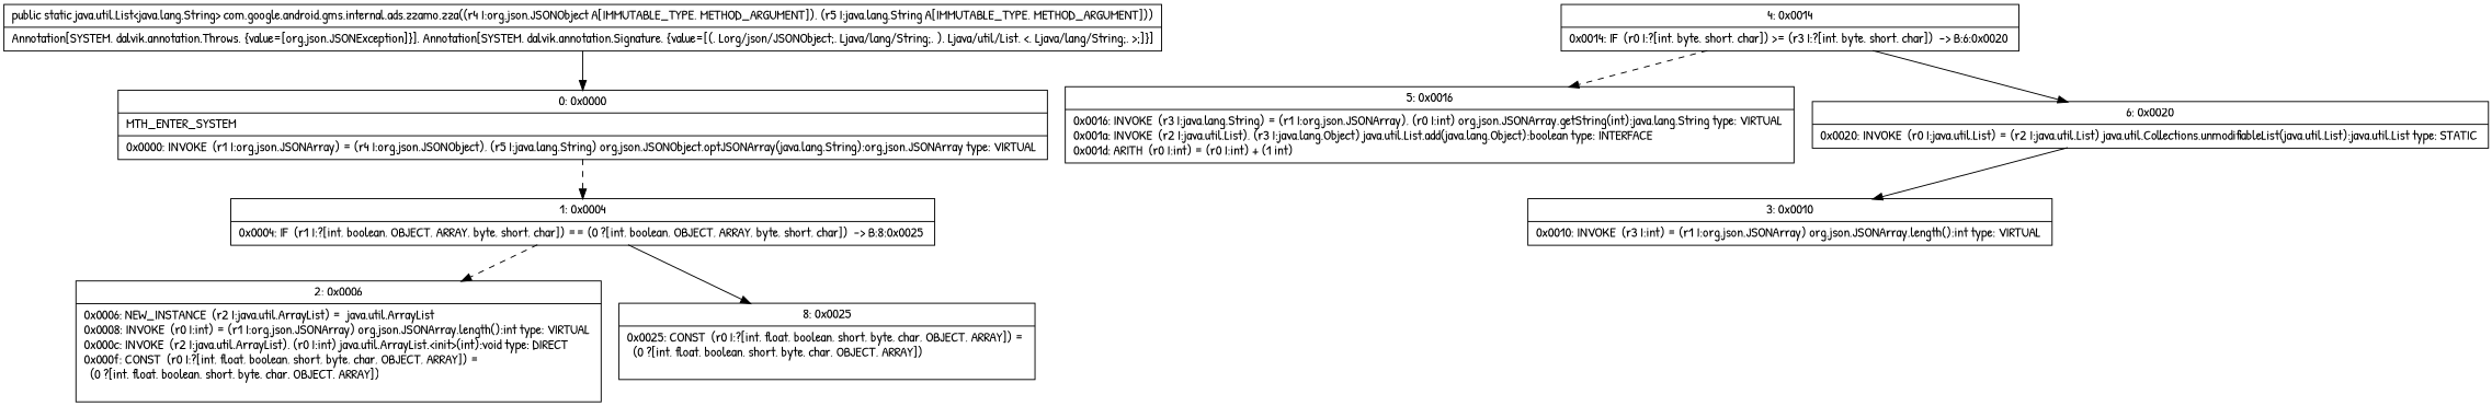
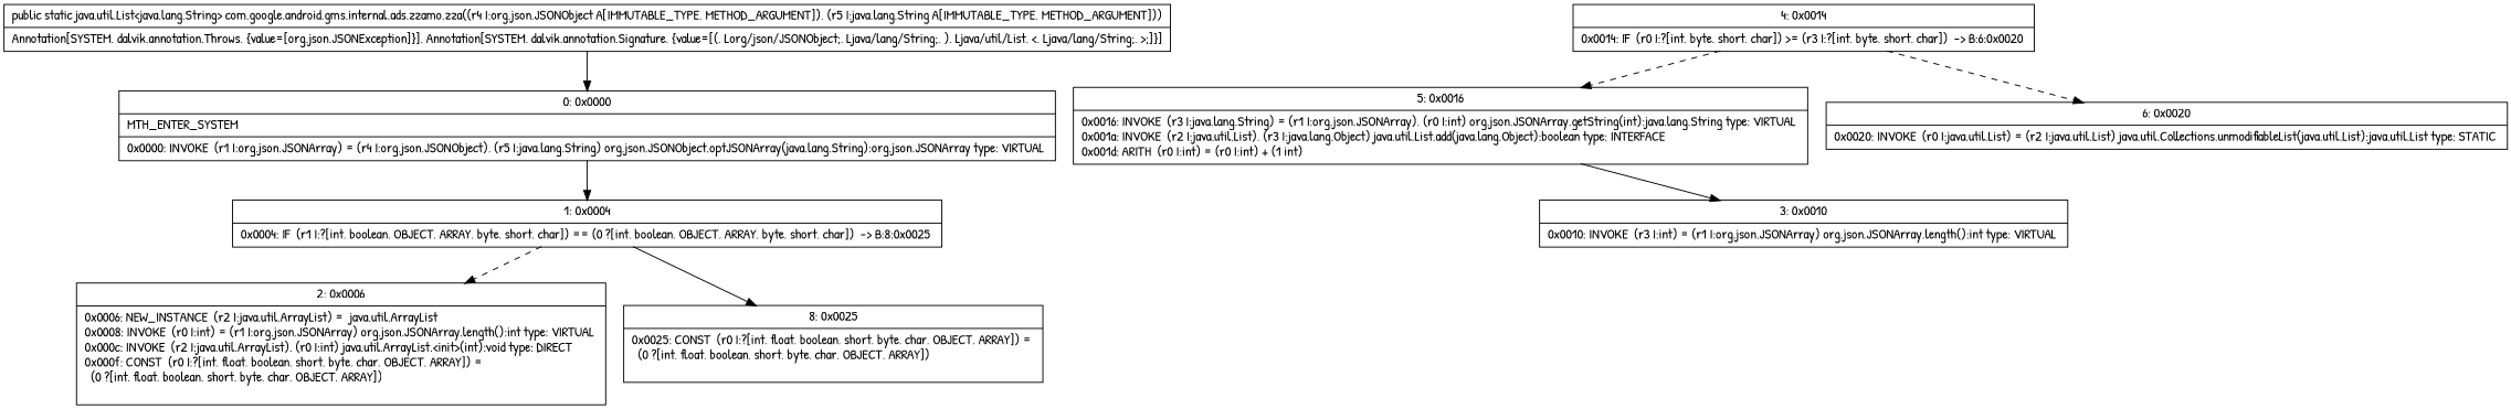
  digraph {
    fontname="Patrick Hand"
    node [fontname="Patrick Hand" shape=record]
    edge [fontname="Patrick Hand"]
    n1 [label="{0\:\ 0x0000|MTH_ENTER_SYSTEM\l|0x0000: INVOKE  (r1 I:org.json.JSONArray) = (r4 I:org.json.JSONObject), (r5 I:java.lang.String) org.json.JSONObject.optJSONArray(java.lang.String):org.json.JSONArray type: VIRTUAL \l}"]
    n2 [label="{1\:\ 0x0004|0x0004: IF  (r1 I:?[int, boolean, OBJECT, ARRAY, byte, short, char]) == (0 ?[int, boolean, OBJECT, ARRAY, byte, short, char])  \-\> B:8:0x0025 \l}"]
    n3 [label="{2\:\ 0x0006|0x0006: NEW_INSTANCE  (r2 I:java.util.ArrayList) =  java.util.ArrayList \l0x0008: INVOKE  (r0 I:int) = (r1 I:org.json.JSONArray) org.json.JSONArray.length():int type: VIRTUAL \l0x000c: INVOKE  (r2 I:java.util.ArrayList), (r0 I:int) java.util.ArrayList.\<init\>(int):void type: DIRECT \l0x000f: CONST  (r0 I:?[int, float, boolean, short, byte, char, OBJECT, ARRAY]) = \l  (0 ?[int, float, boolean, short, byte, char, OBJECT, ARRAY])\l \l}"]
    n4 [label="{8\:\ 0x0025|0x0025: CONST  (r0 I:?[int, float, boolean, short, byte, char, OBJECT, ARRAY]) = \l  (0 ?[int, float, boolean, short, byte, char, OBJECT, ARRAY])\l \l}"]
    n5 [label="{3\:\ 0x0010|0x0010: INVOKE  (r3 I:int) = (r1 I:org.json.JSONArray) org.json.JSONArray.length():int type: VIRTUAL \l}"]
    n6 [label="{4\:\ 0x0014|0x0014: IF  (r0 I:?[int, byte, short, char]) \>= (r3 I:?[int, byte, short, char])  \-\> B:6:0x0020 \l}"]
    n7 [label="{5\:\ 0x0016|0x0016: INVOKE  (r3 I:java.lang.String) = (r1 I:org.json.JSONArray), (r0 I:int) org.json.JSONArray.getString(int):java.lang.String type: VIRTUAL \l0x001a: INVOKE  (r2 I:java.util.List), (r3 I:java.lang.Object) java.util.List.add(java.lang.Object):boolean type: INTERFACE \l0x001d: ARITH  (r0 I:int) = (r0 I:int) + (1 int) \l}"]
    n8 [label="{6\:\ 0x0020|0x0020: INVOKE  (r0 I:java.util.List) = (r2 I:java.util.List) java.util.Collections.unmodifiableList(java.util.List):java.util.List type: STATIC \l}"]
    n9 [label="{public static java.util.List\<java.lang.String\> com.google.android.gms.internal.ads.zzamo.zza((r4 I:org.json.JSONObject A[IMMUTABLE_TYPE, METHOD_ARGUMENT]), (r5 I:java.lang.String A[IMMUTABLE_TYPE, METHOD_ARGUMENT]))  | Annotation[SYSTEM, dalvik.annotation.Throws, \{value=[org.json.JSONException]\}], Annotation[SYSTEM, dalvik.annotation.Signature, \{value=[(, Lorg\/json\/JSONObject;, Ljava\/lang\/String;, ), Ljava\/util\/List, \<, Ljava\/lang\/String;, \>;]\}]\l}"]
-   n1 -> n2 [style=dashed]
+   n1 -> n2
    n2 -> n3 [style=dashed]
    n2 -> n4
    n6 -> n7 [style=dashed]
-   n6 -> n8
-   n8 -> n5
+   n6 -> n8 [style=dashed]
+   n7 -> n5
    n9 -> n1
  }
